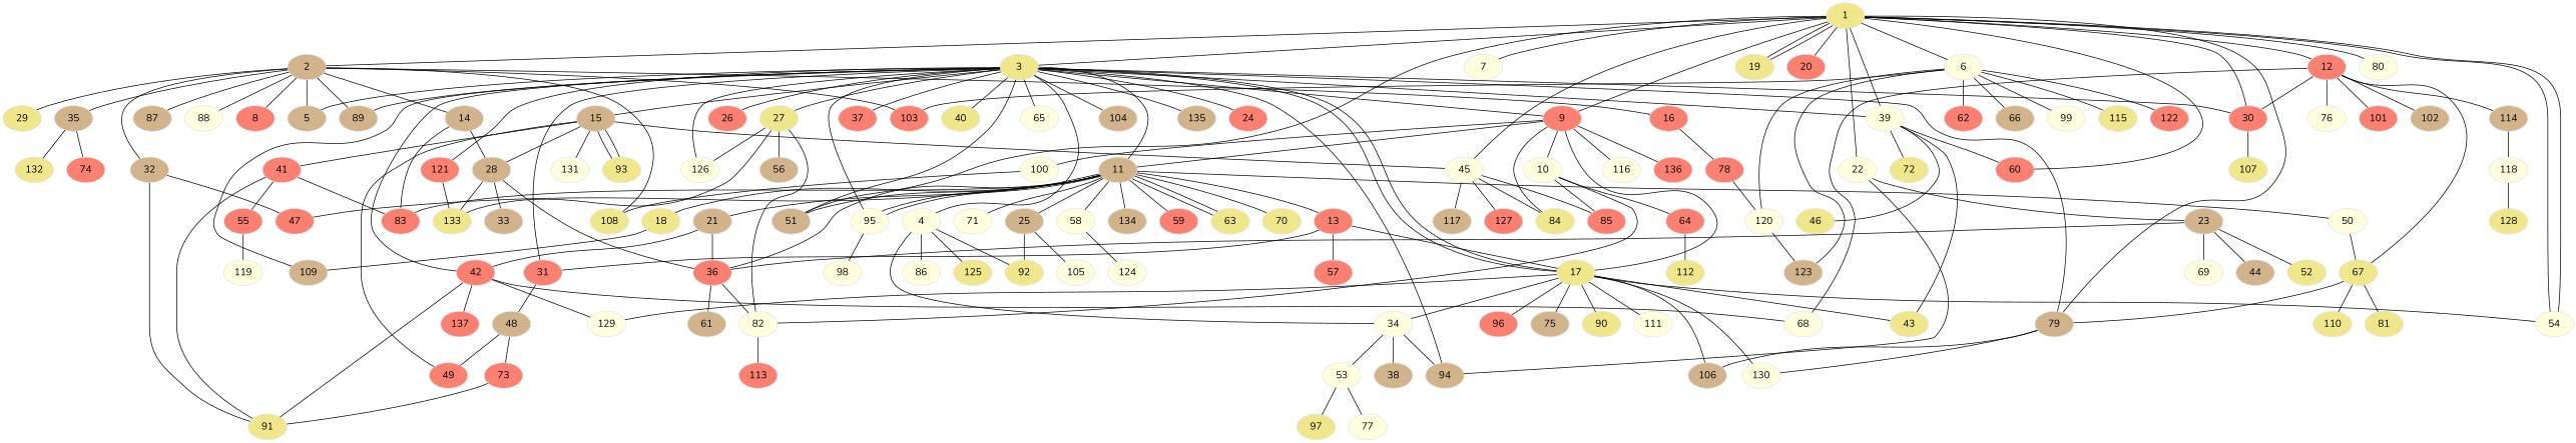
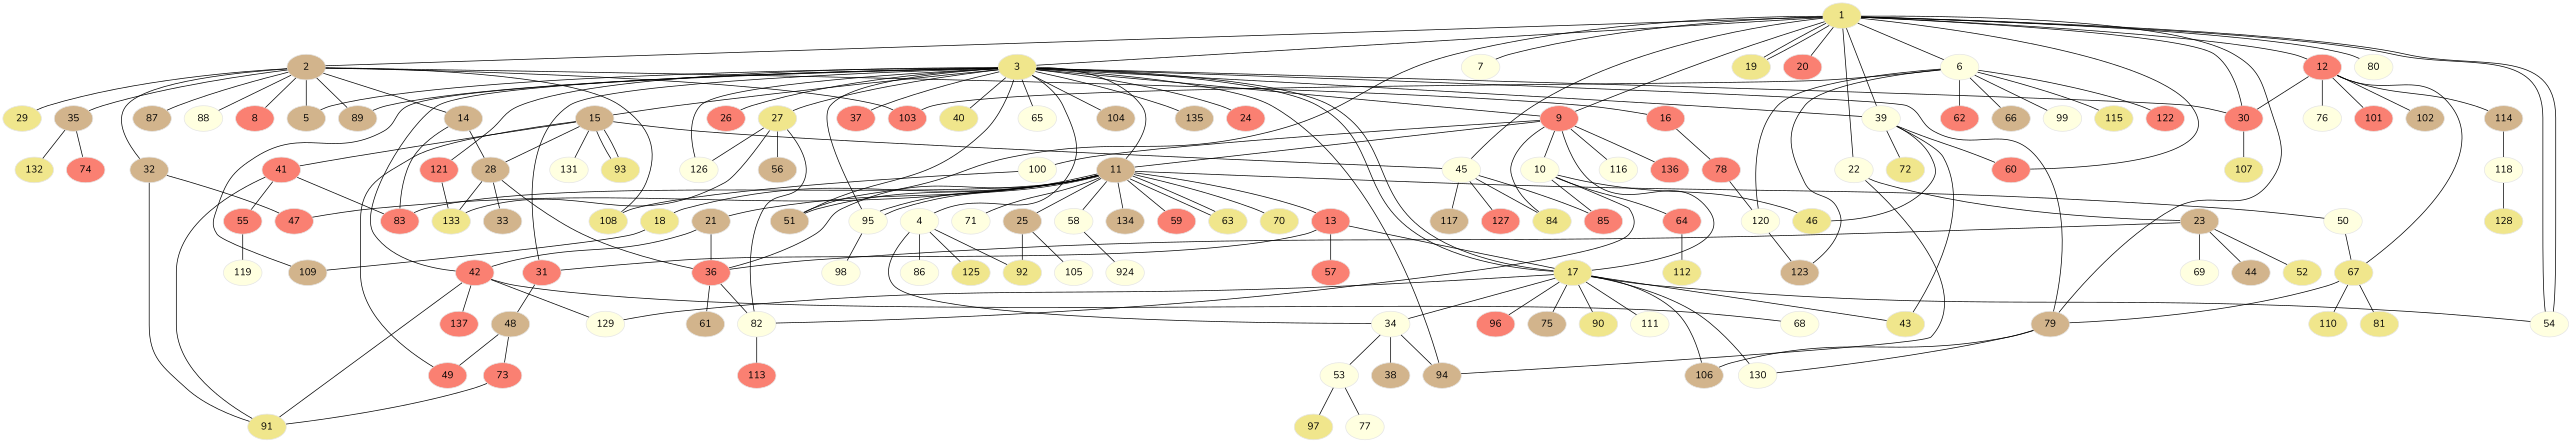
  graph {
    fontname=Nunito
    node [color=gray90 fillcolor=lightyellow fontname=Nunito style=filled]
    edge [fontname=Nunito]
    1 [fillcolor=khaki]
    2 [fillcolor=tan]
    3 [fillcolor=khaki]
    6
    7
    9 [fillcolor=salmon]
    12 [fillcolor=salmon]
    19 [fillcolor=khaki]
    20 [fillcolor=salmon]
    22
    39
    45
    51 [fillcolor=tan]
    54
    60 [fillcolor=salmon]
    79 [fillcolor=tan]
    80
    30 [fillcolor=salmon]
    16 [fillcolor=salmon]
    5 [fillcolor=tan]
    8 [fillcolor=salmon]
    14 [fillcolor=tan]
    29 [fillcolor=khaki]
    32 [fillcolor=tan]
    35 [fillcolor=tan]
    87 [fillcolor=tan]
    88
    89 [fillcolor=tan]
    103 [fillcolor=salmon]
    108 [fillcolor=khaki]
    4
    11 [fillcolor=tan]
    15 [fillcolor=tan]
    17 [fillcolor=khaki]
    24 [fillcolor=salmon]
    26 [fillcolor=salmon]
    27 [fillcolor=khaki]
    31 [fillcolor=salmon]
    37 [fillcolor=salmon]
    40 [fillcolor=khaki]
    42 [fillcolor=salmon]
    65
    94 [fillcolor=tan]
    95
    104 [fillcolor=tan]
    109 [fillcolor=tan]
    121 [fillcolor=salmon]
    126
    135 [fillcolor=tan]
    62 [fillcolor=salmon]
    66 [fillcolor=tan]
    99
    115 [fillcolor=khaki]
    120
    122 [fillcolor=salmon]
    123 [fillcolor=tan]
    10
    84 [fillcolor=khaki]
    100
    116
    136 [fillcolor=salmon]
    67 [fillcolor=khaki]
    68
    76
    101 [fillcolor=salmon]
    102 [fillcolor=tan]
    114 [fillcolor=tan]
    78 [fillcolor=salmon]
    23 [fillcolor=tan]
    46 [fillcolor=khaki]
    43 [fillcolor=khaki]
    72 [fillcolor=khaki]
    85 [fillcolor=salmon]
    117 [fillcolor=tan]
    127 [fillcolor=salmon]
    106 [fillcolor=tan]
    130
    83 [fillcolor=salmon]
    28 [fillcolor=tan]
    47 [fillcolor=salmon]
    91 [fillcolor=khaki]
    74 [fillcolor=salmon]
    132 [fillcolor=khaki]
    34
    86
    92 [fillcolor=khaki]
    125 [fillcolor=khaki]
    13 [fillcolor=salmon]
    18 [fillcolor=khaki]
    21 [fillcolor=tan]
    25 [fillcolor=tan]
    36 [fillcolor=salmon]
    50
    58
    59 [fillcolor=salmon]
    63 [fillcolor=khaki]
    70 [fillcolor=khaki]
    71
    134 [fillcolor=tan]
    41 [fillcolor=salmon]
    49 [fillcolor=salmon]
    93 [fillcolor=khaki]
    131
    75 [fillcolor=tan]
    90 [fillcolor=khaki]
    96 [fillcolor=salmon]
    111
    129
    82
    56 [fillcolor=tan]
    133 [fillcolor=khaki]
    107 [fillcolor=khaki]
    48 [fillcolor=tan]
    137 [fillcolor=salmon]
    98
    38 [fillcolor=tan]
    53
    64 [fillcolor=salmon]
    112 [fillcolor=khaki]
    113 [fillcolor=salmon]
    57 [fillcolor=salmon]
    105
    61 [fillcolor=tan]
-   124
+   124 [label=924]
    81 [fillcolor=khaki]
    110 [fillcolor=khaki]
    118
    33 [fillcolor=tan]
    55 [fillcolor=salmon]
    44 [fillcolor=tan]
    52 [fillcolor=khaki]
    69
    73 [fillcolor=salmon]
    77
    97 [fillcolor=khaki]
    119
    128 [fillcolor=khaki]
    1 -- 2
    1 -- 3
    1 -- 6
    1 -- 7
    1 -- 9
    1 -- 12
    1 -- 19
    1 -- 19
    1 -- 20
    1 -- 22
    1 -- 39
    1 -- 45
    1 -- 51
    1 -- 54
    1 -- 54
    1 -- 60
    1 -- 79
    1 -- 80
    1 -- 30
    2 -- 16
    2 -- 5
    2 -- 8
    2 -- 14
    2 -- 29
    2 -- 32
    2 -- 35
    2 -- 87
    2 -- 88
    2 -- 89
    2 -- 103
    2 -- 108
    3 -- 9
    3 -- 39
    3 -- 51
    3 -- 79
    3 -- 30
    3 -- 5
    3 -- 89
    3 -- 4
    3 -- 11
    3 -- 15
    3 -- 17
    3 -- 17
    3 -- 24
    3 -- 26
    3 -- 27
    3 -- 31
    3 -- 37
    3 -- 40
    3 -- 42
    3 -- 65
    3 -- 94
    3 -- 95
    3 -- 104
    3 -- 109
    3 -- 121
    3 -- 126
    3 -- 135
    6 -- 103
    6 -- 62
    6 -- 66
    6 -- 99
    6 -- 115
    6 -- 120
    6 -- 122
    6 -- 123
    9 -- 11
    9 -- 17
    9 -- 10
    9 -- 84
    9 -- 100
    9 -- 116
    9 -- 136
    12 -- 30
    12 -- 67
-   12 -- 68
    12 -- 76
    12 -- 101
    12 -- 102
    12 -- 114
    22 -- 94
    22 -- 23
    39 -- 60
    39 -- 46
    39 -- 43
    39 -- 72
    45 -- 84
    45 -- 85
    45 -- 117
    45 -- 127
    79 -- 106
    79 -- 130
    30 -- 107
    16 -- 78
    14 -- 83
    14 -- 28
    32 -- 47
    32 -- 91
    35 -- 74
    35 -- 132
    4 -- 34
    4 -- 86
    4 -- 92
    4 -- 125
    11 -- 51
    11 -- 95
    11 -- 95
    11 -- 83
    11 -- 47
    11 -- 13
    11 -- 18
    11 -- 21
    11 -- 25
    11 -- 36
    11 -- 50
    11 -- 58
    11 -- 59
    11 -- 63
    11 -- 63
    11 -- 70
    11 -- 71
    11 -- 134
    15 -- 45
    15 -- 28
    15 -- 41
    15 -- 49
    15 -- 93
    15 -- 93
    15 -- 131
    17 -- 54
    17 -- 43
    17 -- 106
    17 -- 130
    17 -- 34
    17 -- 75
    17 -- 90
    17 -- 96
    17 -- 111
    17 -- 129
    27 -- 126
    27 -- 82
    27 -- 56
    27 -- 133
    31 -- 48
    42 -- 68
    42 -- 91
    42 -- 129
    42 -- 137
    95 -- 98
    121 -- 133
    120 -- 123
+   10 -- 46
    10 -- 85
    10 -- 82
    10 -- 64
    100 -- 108
    67 -- 79
    67 -- 81
    67 -- 110
    114 -- 118
    78 -- 120
    23 -- 36
    23 -- 44
    23 -- 52
    23 -- 69
    28 -- 36
    28 -- 133
    28 -- 33
    34 -- 94
    34 -- 38
    34 -- 53
    13 -- 17
    13 -- 31
    13 -- 57
    18 -- 109
    21 -- 42
    21 -- 36
    25 -- 92
    25 -- 105
    36 -- 82
    36 -- 61
    50 -- 67
    58 -- 124
    41 -- 83
    41 -- 91
    41 -- 55
    82 -- 113
    48 -- 49
    48 -- 73
    53 -- 77
    53 -- 97
    64 -- 112
    118 -- 128
    55 -- 119
    73 -- 91
  }
